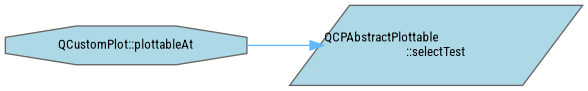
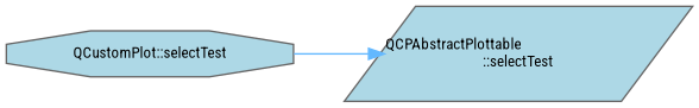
  digraph {
    rankdir=RL
    fontname="Roboto Condensed"
    node [fillcolor=lightblue fontname="Roboto Condensed" fontsize=10 style=filled]
    n1 [color=gray40 fontcolor=black height=0.2 label="QCPAbstractPlottable\l::selectTest" shape=parallelogram width=0.4]
-   n2 [color=grey40 height=0.2 label="QCustomPlot::plottableAt" shape=octagon width=0.4]
+   n2 [color=grey40 height=0.2 label="QCustomPlot::selectTest" shape=octagon width=0.4]
    n1 -> n2 [color=steelblue1 dir=back fontname="Roboto Condensed" fontsize=10 labelfontname=Helvetica labelfontsize=10 style=solid]
  }
